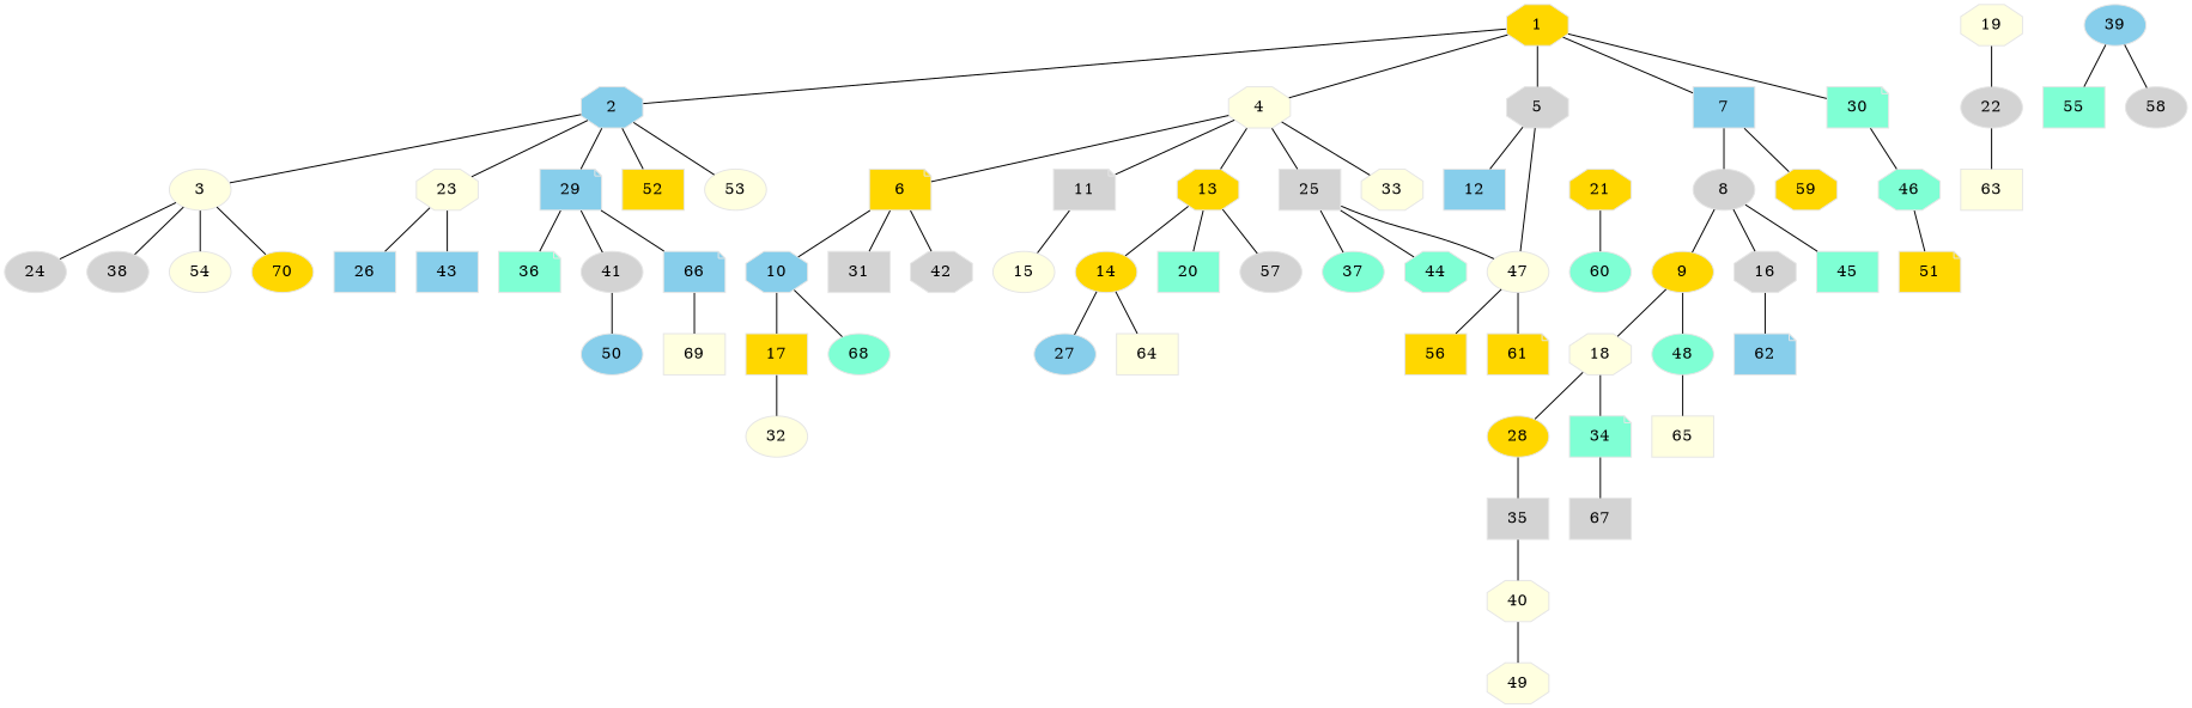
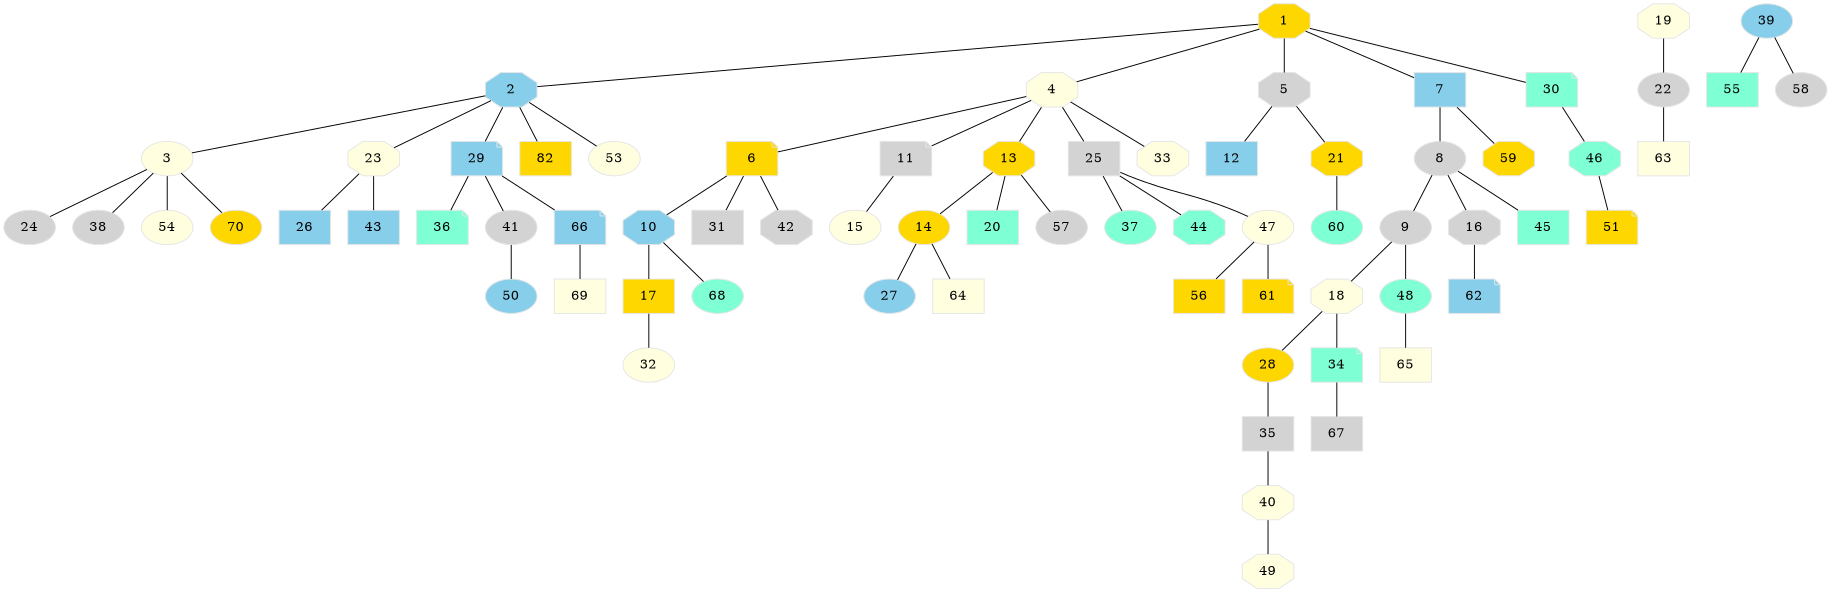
  graph {
    node [color=gray90 fillcolor=lightyellow shape=ellipse style=filled]
    1 [fillcolor=gold shape=octagon]
    2 [fillcolor=skyblue shape=octagon]
    4 [shape=octagon]
    5 [fillcolor=lightgrey shape=octagon]
    7 [fillcolor=skyblue shape=box]
    30 [fillcolor=aquamarine shape=note]
    3
    23 [shape=octagon]
    29 [fillcolor=skyblue shape=note]
-   52 [fillcolor=gold shape=box]
+   52 [fillcolor=gold shape=box label=82]
    53
    6 [fillcolor=gold shape=note]
    11 [fillcolor=lightgrey shape=note]
    13 [fillcolor=gold shape=octagon]
    25 [fillcolor=lightgrey shape=box]
    33 [shape=octagon]
    12 [fillcolor=skyblue shape=box]
    21 [fillcolor=gold shape=octagon]
    8 [fillcolor=lightgrey]
    59 [fillcolor=gold shape=octagon]
    46 [fillcolor=aquamarine shape=octagon]
    24 [fillcolor=lightgrey]
    38 [fillcolor=lightgrey]
    54
    70 [fillcolor=gold]
    26 [fillcolor=skyblue shape=box]
    43 [fillcolor=skyblue shape=box]
    36 [fillcolor=aquamarine shape=note]
    41 [fillcolor=lightgrey]
    66 [fillcolor=skyblue shape=note]
    10 [fillcolor=skyblue shape=octagon]
    31 [fillcolor=lightgrey shape=box]
    42 [fillcolor=lightgrey shape=octagon]
    15
    14 [fillcolor=gold]
    20 [fillcolor=aquamarine shape=box]
    57 [fillcolor=lightgrey]
    37 [fillcolor=aquamarine]
    44 [fillcolor=aquamarine shape=octagon]
    47
    19 [shape=octagon]
    22 [fillcolor=lightgrey]
    60 [fillcolor=aquamarine]
    17 [fillcolor=gold shape=box]
    68 [fillcolor=aquamarine]
-   9 [fillcolor=gold]
+   9 [fillcolor=lightgrey]
    16 [fillcolor=lightgrey shape=octagon]
    45 [fillcolor=aquamarine shape=box]
    18 [shape=octagon]
    48 [fillcolor=aquamarine]
    62 [fillcolor=skyblue shape=note]
    28 [fillcolor=gold]
    34 [fillcolor=aquamarine shape=note]
    65 [shape=box]
    32
    27 [fillcolor=skyblue]
    64 [shape=box]
    39 [fillcolor=skyblue]
    55 [fillcolor=aquamarine shape=box]
    58 [fillcolor=lightgrey]
    35 [fillcolor=lightgrey shape=box]
    67 [fillcolor=lightgrey shape=box]
    63 [shape=box]
    56 [fillcolor=gold shape=box]
    61 [fillcolor=gold shape=note]
    40 [shape=octagon]
    50 [fillcolor=skyblue]
    69 [shape=box]
    51 [fillcolor=gold shape=note]
    49 [shape=octagon]
    1 -- 2
    1 -- 4
    1 -- 5
    1 -- 7
    1 -- 30
    2 -- 3
    2 -- 23
    2 -- 29
    2 -- 52
    2 -- 53
    4 -- 6
    4 -- 11
    4 -- 13
    4 -- 25
    4 -- 33
    5 -- 12
-   5 -- 47
+   5 -- 21
    7 -- 8
    7 -- 59
    30 -- 46
    3 -- 24
    3 -- 38
    3 -- 54
    3 -- 70
    23 -- 26
    23 -- 43
    29 -- 36
    29 -- 41
    29 -- 66
    6 -- 10
    6 -- 31
    6 -- 42
    11 -- 15
    13 -- 14
    13 -- 20
    13 -- 57
    25 -- 37
    25 -- 44
    25 -- 47
    21 -- 60
    8 -- 9
    8 -- 16
    8 -- 45
    46 -- 51
    41 -- 50
    66 -- 69
    10 -- 17
    10 -- 68
    14 -- 27
    14 -- 64
    47 -- 56
    47 -- 61
    19 -- 22
    22 -- 63
    17 -- 32
    9 -- 18
    9 -- 48
    16 -- 62
    18 -- 28
    18 -- 34
    48 -- 65
    28 -- 35
    34 -- 67
    39 -- 55
    39 -- 58
    35 -- 40
    40 -- 49
  }
